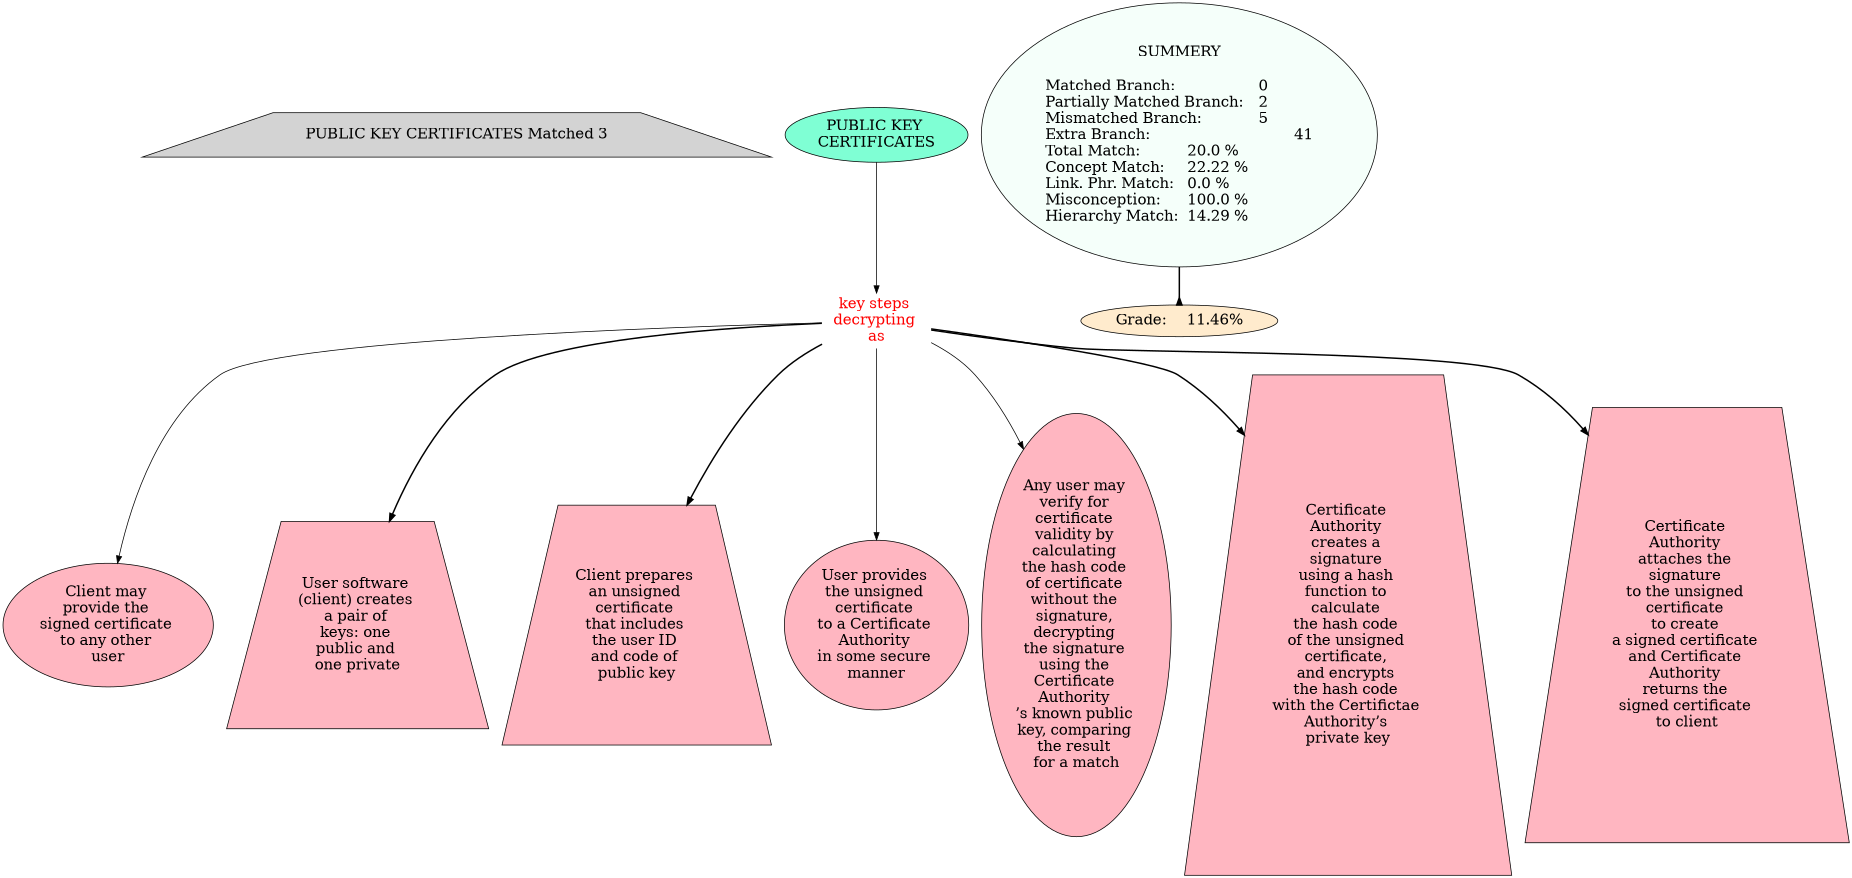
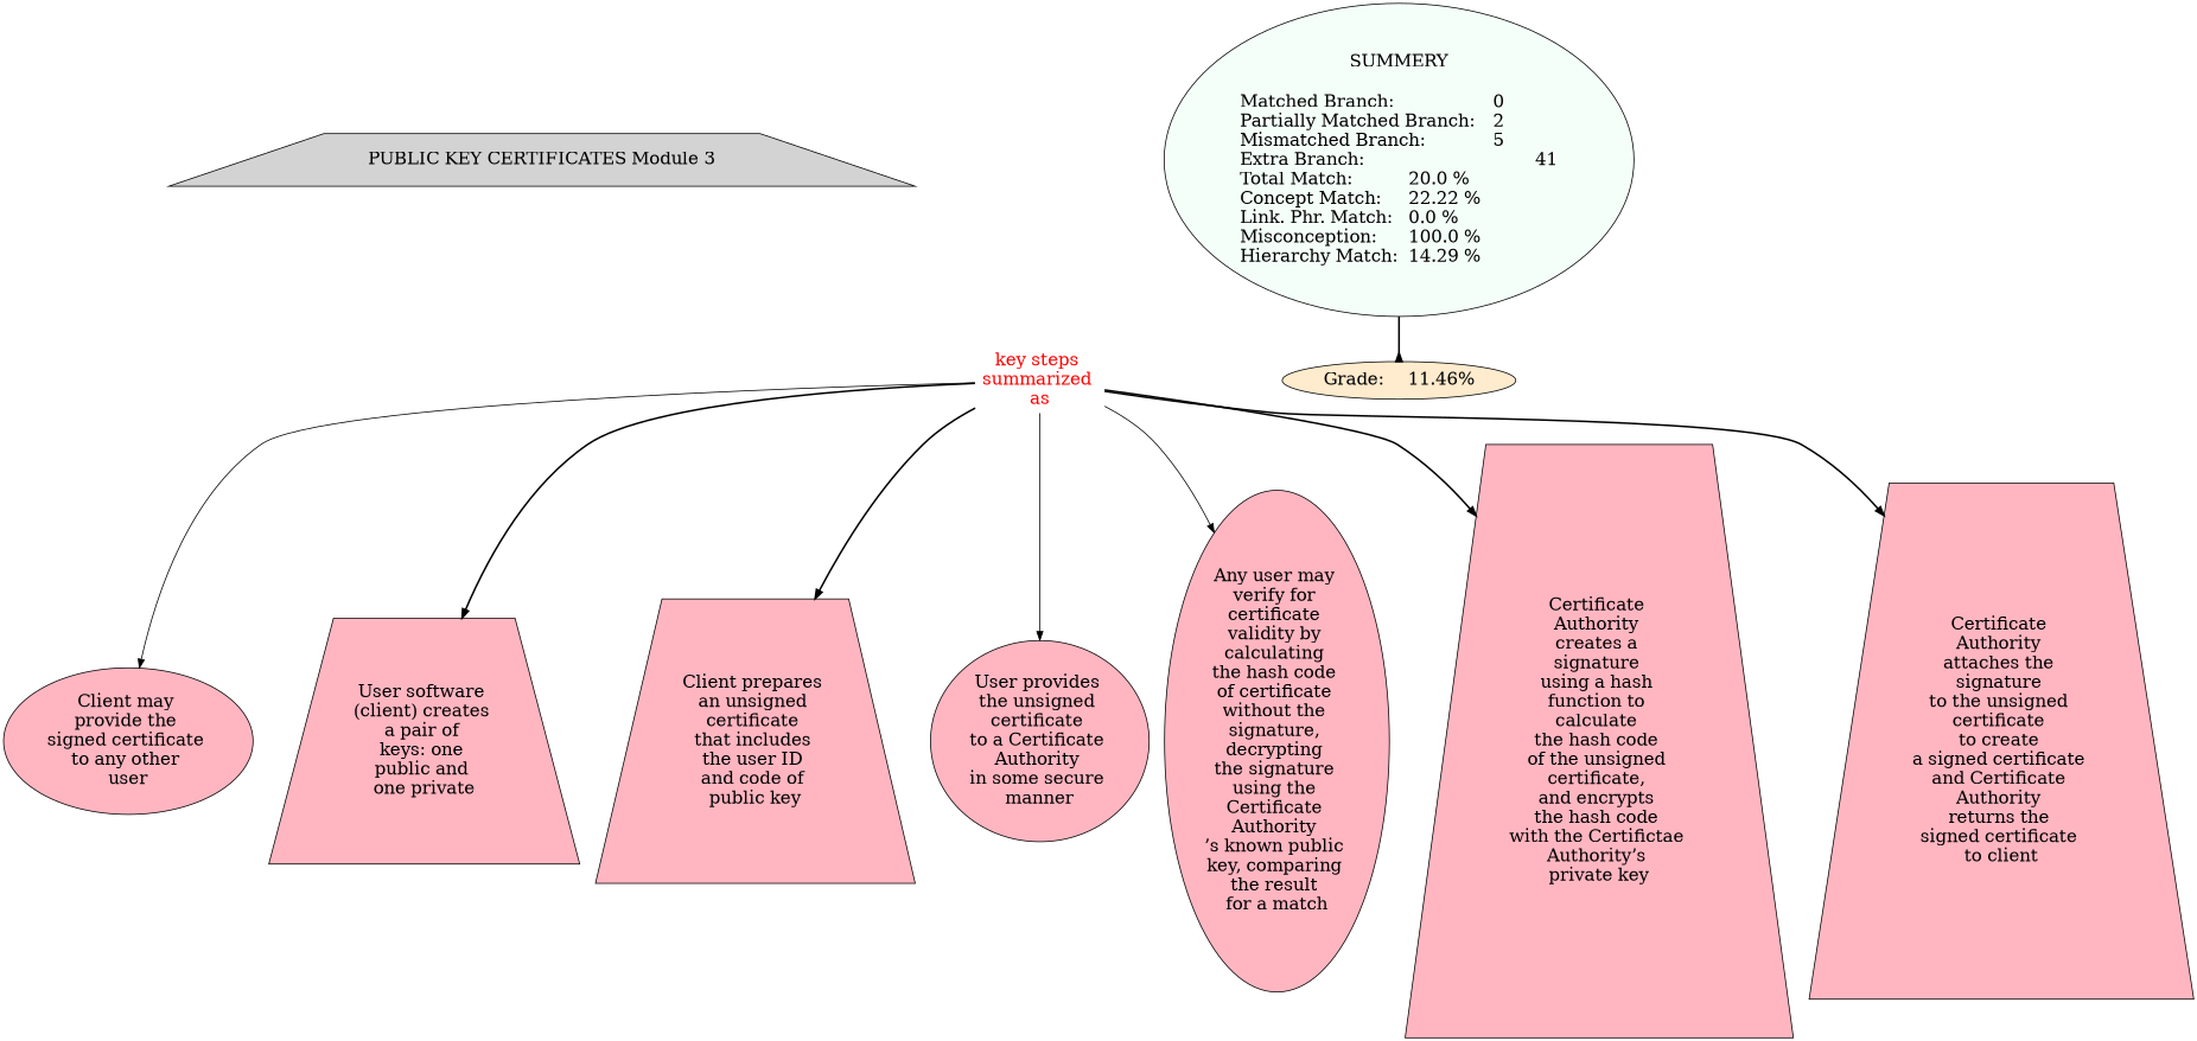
  digraph {
    node [Gsplines=true fontsize=20 shape=ellipse style=filled fillcolor="#FFB6C1"]
    edge [constraint=true style=bold]
-   n1 [label="PUBLIC KEY CERTIFICATES Matched 3" shape=trapezium fillcolor=""]
-   n2 [fontcolor=red label="key steps \ndecrypting \nas" shape=none style="" fillcolor=""]
+   n1 [label="PUBLIC KEY CERTIFICATES Module 3" shape=trapezium fillcolor=""]
+   n2 [fontcolor=red label="key steps \nsummarized \nas" shape=none style="" fillcolor=""]
    n3 [label="Client may \nprovide the \nsigned certificate \nto any other \nuser"]
    n4 [label="User software \n(client) creates \na pair of \nkeys: one \npublic and \none private\n" shape=trapezium]
    n5 [label="Client prepares \nan unsigned \ncertificate \nthat includes \nthe user ID \nand code of \npublic key\n" shape=trapezium]
    n6 [label="User provides \nthe unsigned \ncertificate \nto a Certificate \nAuthority \nin some secure \nmanner"]
    n7 [label="Any user may \nverify for \ncertificate \nvalidity by \ncalculating \nthe hash code \nof certificate \nwithout the \nsignature, \ndecrypting \nthe signature \nusing the \nCertificate \nAuthority \n’s known public \nkey, comparing \nthe result \nfor a match\n"]
    n8 [label="Certificate \nAuthority \ncreates a \nsignature \nusing a hash \nfunction to \ncalculate \nthe hash code \nof the unsigned \ncertificate, \nand encrypts \nthe hash code \nwith the Certifictae \nAuthority’s \nprivate key\n" shape=trapezium]
    n9 [label="Certificate \nAuthority \nattaches the \nsignature \nto the unsigned \ncertificate \nto create \na signed certificate \nand Certificate \nAuthority \nreturns the \nsigned certificate \nto client" shape=trapezium]
-   n10 [fillcolor=aquamarine label="PUBLIC KEY \nCERTIFICATES"]
    n11 [fillcolor="#F5FFFA" label="SUMMERY\n\nMatched Branch:			0\lPartially Matched Branch:	2\lMismatched Branch:		5\lExtra Branch:				41\lTotal Match:		20.0 %\lConcept Match:	22.22 %\lLink. Phr. Match:	0.0 %\lMisconception:	100.0 %\lHierarchy Match:	14.29 %\l"]
    n12 [fillcolor="#FFEBCD" label="Grade:	11.46%"]
    n2 -> n3 [style=solid]
    n2 -> n4
    n2 -> n5
    n2 -> n6 [style=solid]
    n2 -> n7 [style=solid]
    n2 -> n8
    n2 -> n9
-   n10 -> n2 [style=solid]
    n11 -> n12 [arrowhead=inv color=black]
  }
